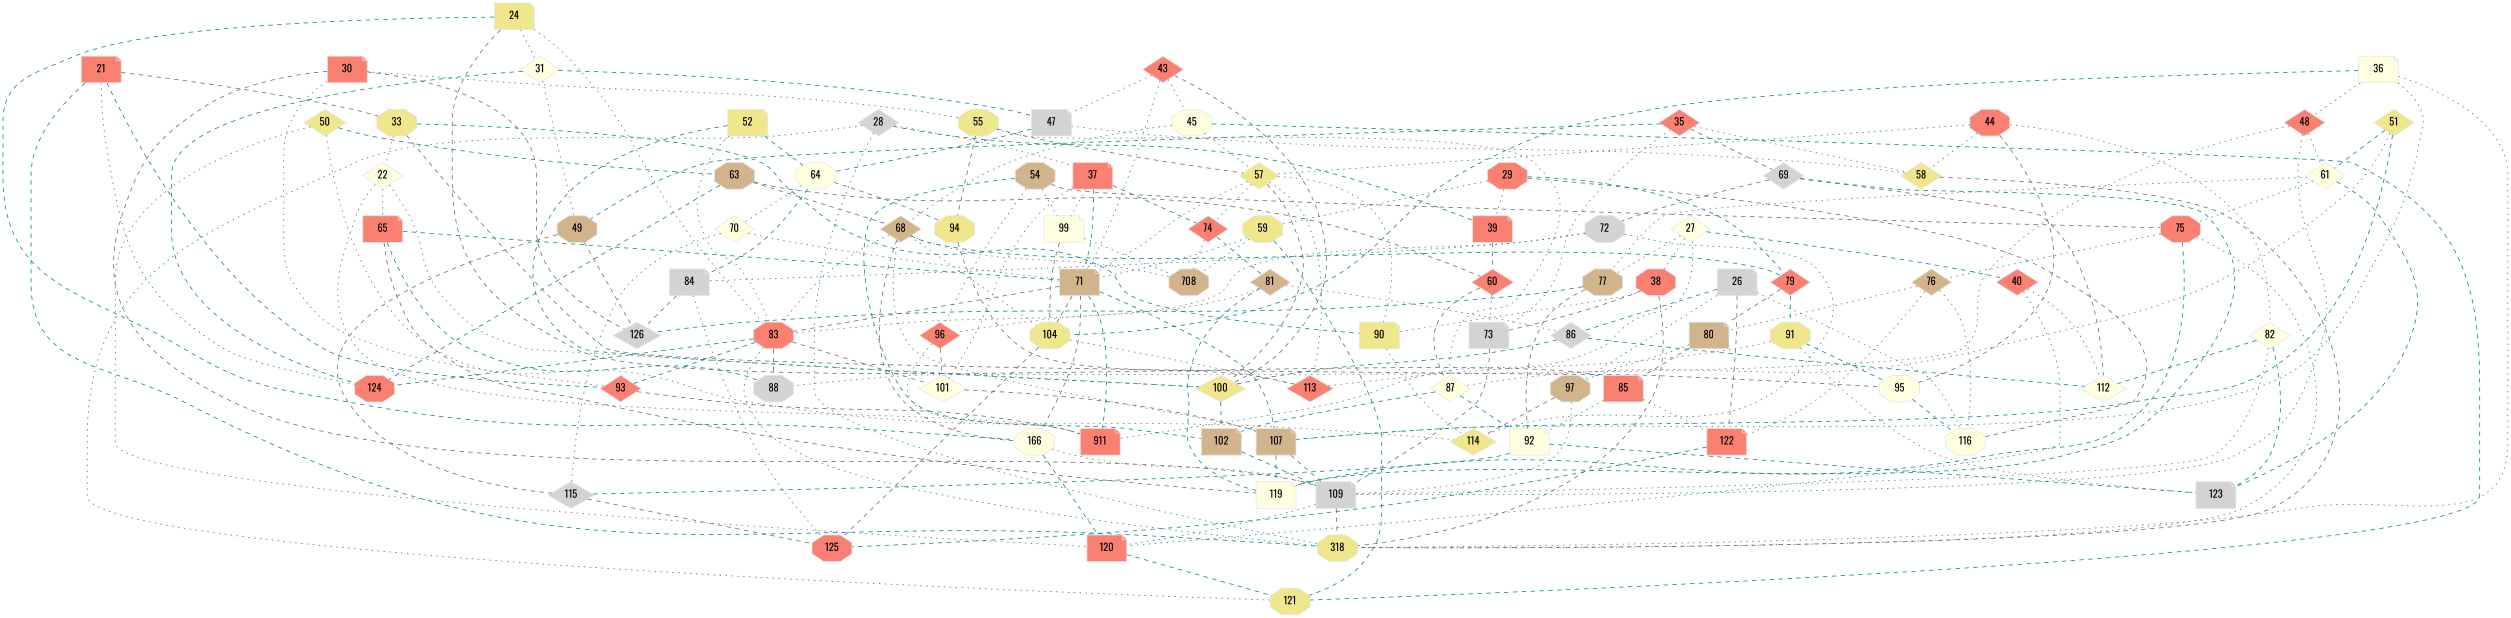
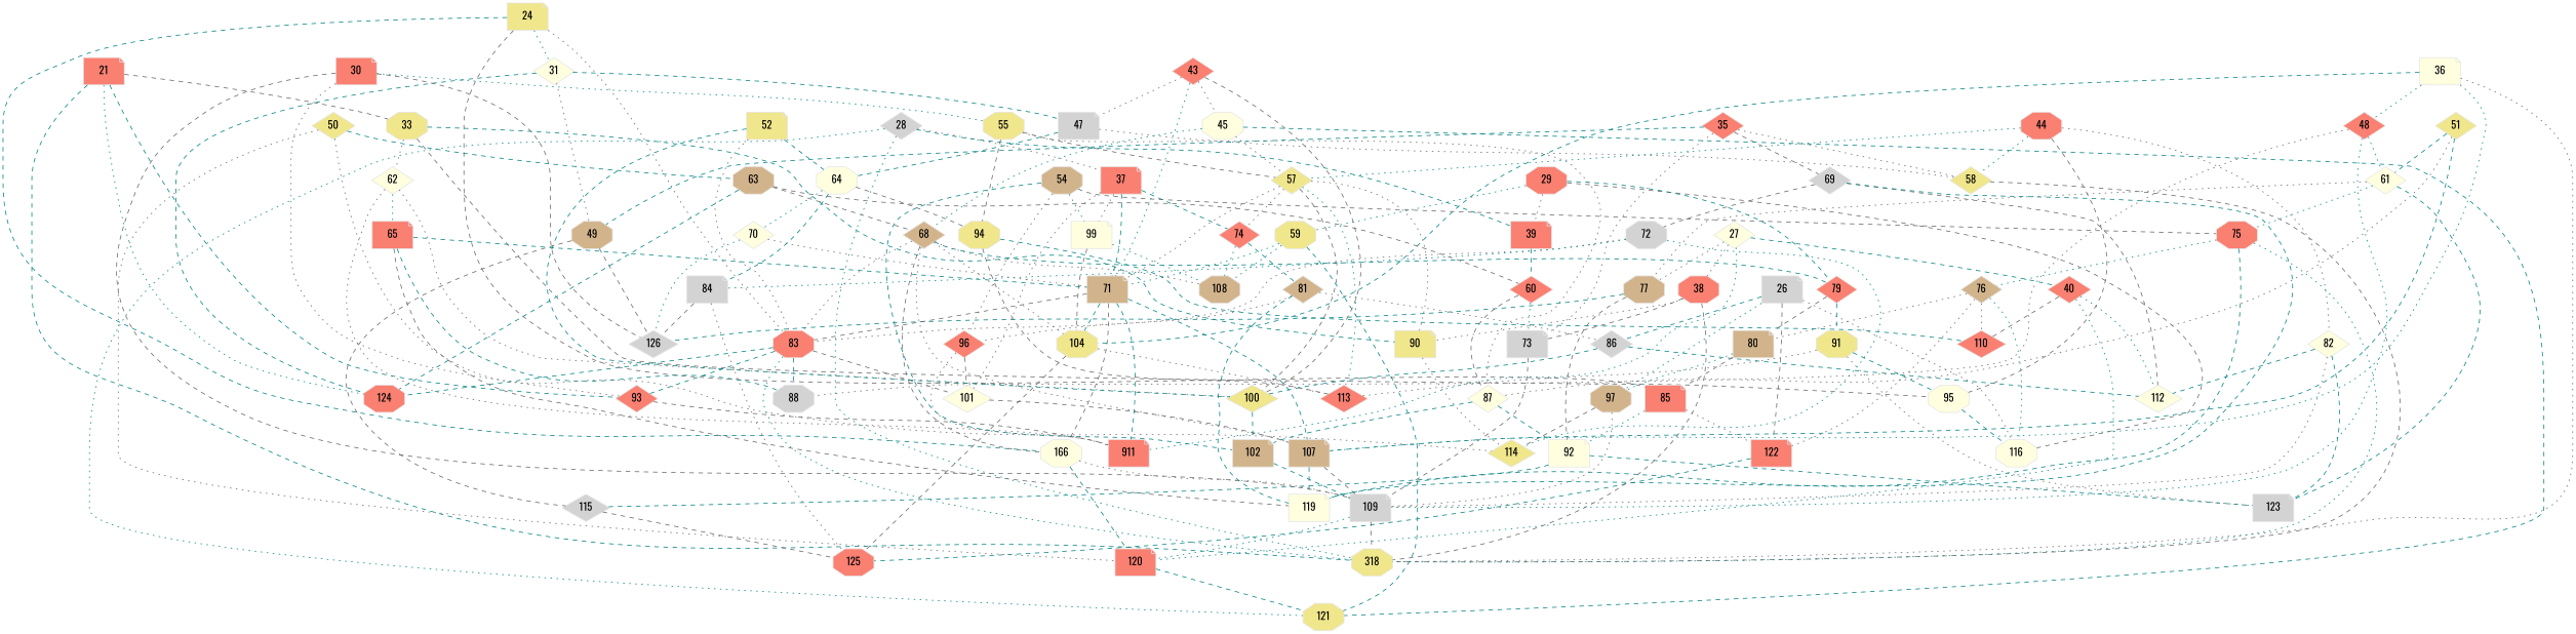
  graph {
    fontname=Oswald
    node [color=gray90 fillcolor=salmon fontname=Oswald shape=diamond style=filled]
    edge [color=gray40 fontname=Oswald style=dashed]
    21 [shape=note]
    33 [fillcolor=khaki shape=octagon]
    93
    n4 [fillcolor=khaki label=318 shape=octagon super="+56+117"]
    124 [shape=octagon]
-   62 [fillcolor=lightyellow label=22]
+   62 [fillcolor=lightyellow]
    90 [fillcolor=khaki shape=note]
    95 [fillcolor=lightyellow shape=octagon]
    n9 [label=911 shape=note super="+98"]
    24 [fillcolor=khaki shape=note]
    31 [fillcolor=lightyellow]
    83 [shape=octagon super="+42+63"]
    85 [shape=note]
    n14 [fillcolor=lightyellow label=166 shape=octagon super="+103"]
    47 [fillcolor=lightgrey shape=note]
    49 [fillcolor=tan shape=octagon]
    101 [fillcolor=lightyellow]
    88 [fillcolor=lightgrey shape=octagon]
    122 [shape=note]
    92 [fillcolor=lightyellow shape=note super="+9"]
    109 [fillcolor=lightgrey shape=note super="+105"]
    120 [shape=note super="+17"]
    26 [fillcolor=lightgrey shape=note]
    86 [fillcolor=lightgrey]
    97 [fillcolor=tan shape=octagon]
    116 [fillcolor=lightyellow shape=octagon]
    112 [fillcolor=lightyellow]
    100 [fillcolor=khaki super="+19"]
    114 [fillcolor=khaki]
    125 [shape=octagon super="+46"]
    27 [fillcolor=lightyellow]
    38 [shape=octagon]
    40
    77 [fillcolor=tan shape=octagon]
    73 [fillcolor=lightgrey shape=note]
+   110
    126 [fillcolor=lightgrey]
    37 [shape=note super="+18"]
    71 [fillcolor=tan shape=note super="+25+32"]
    74
    99 [fillcolor=lightyellow shape=note]
    28 [fillcolor=lightgrey]
    39 [shape=note]
    121 [fillcolor=khaki shape=octagon]
    60
    29 [shape=octagon]
    59 [fillcolor=khaki shape=octagon]
    79
-   108 [fillcolor=tan shape=octagon label=708]
+   108 [fillcolor=tan shape=octagon]
    80 [fillcolor=tan shape=note]
    91 [fillcolor=khaki shape=octagon]
    30 [shape=note]
    55 [fillcolor=khaki shape=octagon]
    57 [fillcolor=khaki super="+4+41"]
    87 [fillcolor=lightyellow super="+78"]
    94 [fillcolor=khaki shape=octagon]
    58 [fillcolor=khaki]
    64 [fillcolor=lightyellow shape=octagon super="+22"]
    115 [fillcolor=lightgrey super="+66"]
    65 [shape=note]
    35
    69 [fillcolor=lightgrey]
    119 [fillcolor=lightyellow shape=note super="+15"]
    72 [fillcolor=lightgrey shape=octagon]
    36 [fillcolor=lightyellow shape=note]
    48
    104 [fillcolor=khaki shape=octagon super="+89"]
    107 [fillcolor=tan shape=note super="+8+23"]
    61 [fillcolor=lightyellow]
    113
    81 [fillcolor=tan]
    43
    45 [fillcolor=lightyellow shape=octagon]
    68 [fillcolor=tan super="+20"]
    102 [fillcolor=tan shape=note]
    44 [shape=octagon]
    82 [fillcolor=lightyellow]
    123 [fillcolor=lightgrey shape=note]
    70 [fillcolor=lightyellow]
    84 [fillcolor=lightgrey shape=note]
    75 [shape=octagon super="+67"]
    50 [fillcolor=khaki]
    n83 [fillcolor=tan label=63 shape=octagon]
    51 [fillcolor=khaki]
    52 [fillcolor=khaki shape=note]
    76 [fillcolor=tan super="+10"]
    54 [fillcolor=tan shape=octagon]
    96
    21 -- 33
    21 -- 93 [color=teal]
    21 -- n4 [color=teal]
    21 -- 124 [color=teal style=dotted]
    33 -- 62 [style=dotted]
    33 -- 90 [color=teal]
    33 -- 95
    93 -- n9
    62 -- n9 [style=dotted]
    62 -- 100 [style=dotted]
    62 -- 65 [color=teal style=dotted]
    90 -- 114 [style=dotted]
    95 -- 116 [color=teal]
    24 -- 31 [color=teal style=dotted]
    24 -- 83 [style=dotted]
    24 -- 85
    24 -- n14 [color=teal]
    31 -- 124 [color=teal]
    31 -- 47 [color=teal]
    31 -- 49 [style=dotted]
    83 -- 93 [color=teal]
    83 -- n4 [color=teal style=dotted]
    83 -- 124 [color=teal]
    83 -- 101
    83 -- 88 [color=teal]
    85 -- 122 [style=dotted]
    85 -- 92 [color=teal style=dotted]
    n14 -- 109 [style=dotted weight=2]
    n14 -- 120 [color=teal]
    47 -- 58 [style=dotted]
    47 -- 64 [color=teal]
    49 -- 126
    49 -- 115
    101 -- 107
    122 -- 125 [color=teal]
    92 -- 115 [color=teal]
    92 -- 123 [color=teal]
    109 -- n4 [weight=2]
    109 -- 120 [color=teal style=dotted]
    120 -- 121 [color=teal]
    26 -- 122
    26 -- 86 [color=teal]
    26 -- 97 [color=teal style=dotted]
    26 -- 116 [style=dotted]
    86 -- 112 [color=teal]
    86 -- 100 [color=teal]
    97 -- 109 [style=dotted]
    97 -- 114
    100 -- 102 [color=teal]
    27 -- n9 [color=teal style=dotted]
    27 -- 38 [style=dotted]
    27 -- 40 [color=teal]
    27 -- 77 [style=dotted]
    38 -- n4
    38 -- 90 [style=dotted]
    38 -- 73
    40 -- 120 [color=teal style=dotted]
    40 -- 112 [color=teal style=dotted]
+   40 -- 110
    77 -- 92
    77 -- 126 [color=teal]
    73 -- 109
    37 -- 101 [style=dotted]
    37 -- 71 [color=teal weight=2]
    37 -- 74 [color=teal]
    37 -- 99 [style=dotted]
    71 -- n9 [color=teal weight=2]
    71 -- 83 [weight=3]
    71 -- n14
    71 -- 104 [color=teal weight=2]
    71 -- 107 [color=teal]
    74 -- 108 [color=teal style=dotted]
    74 -- 81 [color=teal]
    99 -- 108 [color=teal style=dotted]
    99 -- 104
    28 -- n4 [color=teal style=dotted]
    28 -- 37 [style=dotted]
    28 -- 39 [color=teal]
    28 -- 121 [color=teal style=dotted]
    39 -- 60 [color=teal]
    60 -- 73 [color=teal style=dotted]
    60 -- 87
    29 -- 116
    29 -- 39 [style=dotted]
    29 -- 59 [color=teal style=dotted]
    29 -- 79 [color=teal]
    59 -- 71 [color=teal style=dotted]
    59 -- 121 [color=teal]
    59 -- 108 [color=teal style=dotted]
    79 -- 80
    79 -- 91 [color=teal]
    80 -- 85
    80 -- 97 [color=teal style=dotted]
    91 -- 95 [color=teal]
    91 -- 113 [style=dotted]
    91 -- 123 [style=dotted]
    30 -- 93 [style=dotted]
    30 -- 109
    30 -- 126
    30 -- 55 [color=teal style=dotted]
    55 -- 57
    55 -- 87 [style=dotted]
    55 -- 94
    57 -- 90 [style=dotted]
    57 -- 100
    57 -- 71 [style=dotted]
    57 -- 74 [style=dotted]
    57 -- 113 [color=teal style=dotted]
    87 -- 92 [color=teal weight=2]
    87 -- 102 [color=teal]
+   94 -- 110 [color=teal]
    94 -- 113
    58 -- n4
    64 -- 94
    64 -- 70 [color=teal style=dotted]
    64 -- 84 [color=teal]
    115 -- 125 [weight=2]
    65 -- 88 [color=teal]
    65 -- 71 [color=teal]
    65 -- 119
    35 -- 49 [color=teal]
    35 -- 73 [style=dotted]
    35 -- 58 [style=dotted]
    35 -- 69
    69 -- 112
    69 -- 119 [color=teal]
    69 -- 72
    72 -- 83 [style=dotted]
    72 -- 114 [color=teal style=dotted]
    72 -- 84 [color=teal style=dotted]
    36 -- n4 [style=dotted]
    36 -- 48 [color=teal style=dotted]
    36 -- 104 [color=teal]
    36 -- 107 [color=teal style=dotted]
    48 -- 88 [style=dotted]
    48 -- 109 [color=teal style=dotted]
    48 -- 61 [color=teal style=dotted]
    104 -- 125 [weight=2]
    104 -- 113 [style=dotted]
    107 -- 109
    107 -- 119 [color=teal weight=2]
    61 -- 77 [style=dotted]
    61 -- 123 [color=teal]
    61 -- 75 [color=teal style=dotted]
    81 -- 86 [style=dotted]
    81 -- 119 [color=teal]
    81 -- 96 [style=dotted]
    43 -- 47 [style=dotted]
    43 -- 100
    43 -- 71 [color=teal style=dotted]
    43 -- 45 [style=dotted]
    45 -- 121 [color=teal]
    45 -- 57 [style=dotted]
    45 -- 68 [color=teal style=dotted]
    68 -- 83 [style=dotted]
    68 -- n14
    68 -- 79 [color=teal]
    68 -- 108 [style=dotted]
    68 -- 104 [style=dotted]
    68 -- 107 [style=dotted]
    102 -- 109 [color=teal]
    44 -- 95
    44 -- 57 [color=teal style=dotted]
    44 -- 58 [color=teal style=dotted]
    44 -- 82 [style=dotted]
    82 -- 109 [style=dotted]
    82 -- 112 [color=teal]
    82 -- 123 [color=teal]
    70 -- 71 [style=dotted]
-   70 -- 115 [color=teal style=dotted weight=2]
+   70 -- 126 [color=teal style=dotted weight=2]
    84 -- 125 [style=dotted]
    84 -- 126
    75 -- n4 [color=teal style=dotted weight=2]
    75 -- 119 [color=teal]
    75 -- 76 [color=teal style=dotted]
    50 -- 120 [style=dotted weight=2]
    50 -- 114 [style=dotted]
    50 -- n83 [color=teal]
    n83 -- 124 [color=teal]
    n83 -- 60
    n83 -- 68
    51 -- 87 [style=dotted]
    51 -- 107 [color=teal]
    51 -- 61 [color=teal]
    52 -- 83 [style=dotted]
    52 -- 100 [color=teal]
    52 -- 64 [color=teal weight=2]
    76 -- 122 [style=dotted]
    76 -- 116 [color=teal style=dotted]
+   76 -- 110 [style=dotted weight=2]
    76 -- 80 [style=dotted]
    54 -- 99 [color=teal style=dotted]
    54 -- 102 [color=teal]
    54 -- 75
    54 -- 96 [style=dotted]
    96 -- n9 [style=dotted]
    96 -- 101
  }
